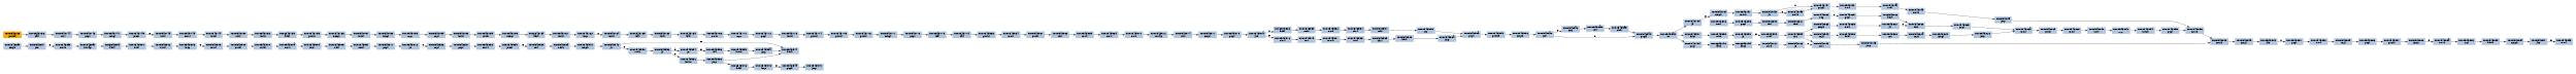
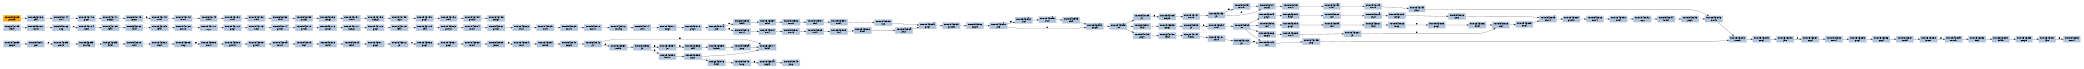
  strict digraph {
    rankdir=LR
    node [color=lightsteelblue fillcolor=lightsteelblue shape=rectangle style=filled]
    edge [color="#000000"]
    n1 [label="0x00543944\naddl"]
    n2 [label="0x00543946\naddl"]
    n3 [label="0x00543948\nloop"]
    n4 [label="0x0054394a\npopa"]
    n5 [label="0x005438e6\npopl"]
    n6 [label="0x005438e7\npushl"]
    n7 [label="0x005438e8\njecxz"]
    n8 [label="0x005438ea\nmovb"]
    n9 [label="0x00543746\npopl"]
    n10 [label="0x00543747\nxchgl"]
    n11 [label="0x00543749\njecxz"]
    n12 [label="0x0054374b\nsubl"]
    n13 [label="0x00543756\nxchgl"]
    n14 [label="0x00543757\nlodsl"]
    n15 [label="0x00543758\nxchgl"]
    n16 [label="0x00543759\nrepz"]
    n17 [label="0x0054375f\naddl"]
    n18 [label="0x00543761\nlodsl"]
    n19 [label="0x00543762\nloop"]
    n20 [label="0x00543764\nlodsl"]
    n21 [label="0x00543954\nje"]
    n22 [label="0x00543956\nshll"]
    n23 [label="0x00543959\nlodsb"]
    n24 [label="0x0054395a\njmp"]
    n25 [label="0x0054393f\nlodsb"]
    n26 [label="0x00543940\ncmpb"]
    n27 [label="0x00543942\njb"]
    n28 [label="0x00543950\nsubb"]
    n29 [label="0x005438ec\nincl"]
    n30 [label="0x00543952\njb"]
    n31 [label="0x0054395c\nlodsw"]
    n32 [label="0x005438d9\ncmpl"]
    n33 [label="0x005438dc\njae"]
    n34 [label="0x005438e1\npopl"]
    n35 [label="0x005438e2\nmovl"]
    n36 [label="0x00543997\nsubl"]
    n37 [label="0x00543999\nstc"]
    n38 [label="0x0054399a\npopl"]
    n39 [label="0x0054399b\npushfl"]
    n40 [label="0x00543992\nmovl"]
    n41 [label="0x00543994\nshrl"]
    n42 [label="0x005438d5\npopl"]
    n43 [label="0x005438d6\nmovb"]
    n44 [label="0x005438d8\nstosb"]
    n45 [label="0x00543909\npushl"]
    n46 [label="0x0054390a\nmovl"]
    n47 [label="0x0054390d\nincl"]
    n48 [label="0x0054390e\nlodsl"]
    n49 [label="0x00543774\npushl"]
    n50 [label="0x00543775\npushl"]
    n51 [label="0x00543776\npushl"]
    n52 [label="0x00543777\nxchgl"]
    n53 [label="0x0054377d\ncall"]
    n54 [label="0x00543963\npushl"]
    n55 [label="0x00543964\nmovl"]
    n56 [label="0x00543967\npushl"]
    n57 [label="0x0054395e\njmp"]
    n58 [label="0x00543765\nleal"]
    n59 [label="0x00543768\naddl"]
    n60 [label="0x0054376b\nleal"]
    n61 [label="0x0054376e\nmovb"]
    n62 [label="0x005439e0\nret"]
    n63 [label="0x0054382a\npopl"]
    n64 [label="0x0054382b\nxchgl"]
    n65 [label="0x0054382c\njmp"]
    n66 [label="0x0054396b\nmull"]
    n67 [label="0x0054396d\nmovl"]
    n68 [label="0x00543970\nmovl"]
    n69 [label="0x00543972\nbswap"]
    n70 [label="0x005438f3\nmovl"]
    n71 [label="0x005438f5\ncmpb"]
    n72 [label="0x005438f7\njne"]
    n73 [label="0x005438f9\nmovb"]
    n74 [label="0x00543863\ncmpb"]
    n75 [label="0x00543865\nmovl"]
    n76 [label="0x00543867\njb"]
    n77 [label="0x005438c8\nincl"]
    n78 [label="0x0054374d\nmovl"]
    n79 [label="0x0054374f\nlodsl"]
    n80 [label="0x00543750\nsubl"]
    n81 [label="0x005438ce\nmovl"]
    n82 [label="0x005438d0\nsubl"]
    n83 [label="0x005438d2\nrepz"]
-   n84 [label="0x005438d4\nlodsb"]
+   n84 [label="0x005438d4\nlodsl"]
    n85 [label="0x0054390f\ntestl"]
    n86 [label="0x00543911\npopl"]
    n87 [label="0x00543912\nje"]
    n88 [color=lightgrey fillcolor=orange label="0x00543735\npusha"]
    n89 [label="0x00543736\ncall"]
    n90 [label="0x00543744\nxorl"]
    n91 [label="0x005439a9\nshll"]
    n92 [label="0x005439ad\npopfl"]
    n93 [label="0x005439ae\nret"]
    n94 [label="0x005437ed\njb"]
    n95 [label="0x005437bd\npopl"]
    n96 [label="0x005439b7\nadcl"]
    n97 [label="0x005437fd\nmovb"]
    n98 [label="0x005437ff\njmp"]
    n99 [label="0x00543968\nshrl"]
    n100 [label="0x005437ef\ncmpb"]
    n101 [label="0x005437f1\nmovb"]
    n102 [label="0x005437f3\njb"]
    n103 [label="0x005439a0\njne"]
    n104 [label="0x005439a2\nincl"]
    n105 [label="0x005439a5\nshll"]
    n106 [label="0x0054397f\nxorl"]
    n107 [label="0x00543981\nmovb"]
    n108 [label="0x00543983\nsubl"]
    n109 [label="0x00543985\nshrl"]
    n110 [label="0x00543974\nsubl"]
    n111 [label="0x00543977\ncmpl"]
    n112 [label="0x00543979\npopl"]
    n113 [label="0x0054397a\njbe"]
    n114 [label="0x00543936\npopl"]
    n115 [label="0x00543937\npopl"]
    n116 [label="0x005437be\nlahf"]
-   n117 [label="0x005439b9\nsubb"]
+   n117 [label="0x005439b9\ncmpl"]
    n118 [label="0x005438fb\nbswap"]
    n119 [label="0x005438fd\naddl"]
    n120 [label="0x00543900\nsubl"]
    n121 [label="0x005438ed\naddb"]
    n122 [label="0x005438ef\ncmpb"]
    n123 [label="0x005438f1\njae"]
    n124 [label="0x0054375b\npopl"]
    n125 [label="0x0054375c\nlodsl"]
    n126 [label="0x0054375d\npushl"]
    n127 [label="0x0054398f\nsubl"]
    n128 [label="0x00543755\npushl"]
    n129 [label="0x005438ca\nmovl"]
    n130 [label="0x005438c9\npopl"]
    n131 [label="0x005438cd\npushl"]
    n132 [label="0x005438c1\nadcl"]
    n133 [label="0x005438c3\nloop"]
    n134 [label="0x005438c5\npopl"]
    n135 [label="0x005438c6\naddl"]
    n136 [label="0x0054375e\nxchgl"]
    n137 [label="0x00543753\naddl"]
    n138 [label="0x0054394b\njmp"]
    n139 [label="0x005437bf\nadcb"]
    n140 [label="0x005437c1\nshrb"]
    n141 [label="0x0054398c\naddl"]
    n142 [label="0x0054399c\ncmpb"]
    n143 [label="0x005437d3\nxorl"]
    n144 [label="0x005437d5\njmp"]
    n145 [label="0x0054397c\nmovl"]
    n146 [label="0x0054393d\nxorl"]
    n147 [label="0x00543938\nmovl"]
    n148 [label="0x0054393b\njecxz"]
    n149 [label="0x00543778\npopl"]
    n150 [label="0x00543779\nleal"]
    n151 [label="0x005438e5\npopl"]
    n152 [label="0x00543770\nrepz"]
    n153 [label="0x00543772\npopl"]
    n154 [label="0x00543773\nlodsl"]
    n155 [label="0x005437f7\npushl"]
    n156 [label="0x005437f8\nmovl"]
    n157 [label="0x005437fa\nsubl"]
    n158 [label="0x00543988\naddl"]
    n159 [label="0x0054398a\njmp"]
    n160 [label="0x00543752\nlodsl"]
    n161 [label="0x00543902\nstosl"]
    n162 [label="0x00543903\nloop"]
    n163 [label="0x00543905\nmovl"]
    n164 [label="0x00543908\npushl"]
    n165 [label="0x005439bf\nret"]
    n166 [label="0x005438bc\nxorl"]
    n167 [label="0x005439dd\npopl"]
    n168 [label="0x005438be\npopl"]
    n169 [label="0x005439de\naddl"]
    n170 [label="0x005438bf\nshrl"]
    n171 [label="0x005437f5\nmovb"]
    n172 [label="0x005439bb\njb"]
    n173 [label="0x005439bd\nsubl"]
    n174 [label="0x005437c3\nje"]
    n2 -> n3
    n3 -> n4 [label=F]
    n4 -> n138
    n5 -> n6
    n6 -> n7
    n7 -> n8 [label=F]
    n8 -> n29
    n9 -> n10
    n10 -> n11
    n11 -> n12 [label=F]
    n12 -> n78
    n13 -> n14
    n14 -> n15
    n15 -> n16
    n16 -> n124
    n17 -> n18
    n18 -> n19
    n19 -> n20 [label=T]
    n20 -> n58
    n21 -> n22 [label=F]
    n22 -> n23
    n23 -> n24
    n24 -> n1
    n25 -> n26
    n26 -> n27
    n27 -> n1 [label=F]
    n27 -> n28 [label=T]
    n28 -> n30
    n29 -> n121
    n30 -> n21 [label=F]
    n30 -> n31 [label=T]
    n31 -> n57
    n32 -> n33
    n33 -> n34 [label=T]
    n34 -> n35
    n35 -> n151
    n36 -> n37
    n37 -> n38
    n38 -> n39
    n39 -> n142
    n40 -> n41
    n41 -> n36
    n42 -> n43
    n43 -> n44
    n44 -> n32
    n45 -> n46
    n46 -> n47
    n47 -> n48
    n48 -> n85
    n49 -> n50
    n50 -> n51
    n51 -> n52
    n52 -> n149
    n53 -> n54
    n54 -> n55
    n55 -> n56
    n56 -> n99
    n57 -> n1
    n57 -> n2
    n58 -> n59
    n59 -> n60
    n60 -> n61
    n61 -> n152
    n62 -> n63
    n63 -> n64
    n64 -> n65
    n65 -> n129
    n66 -> n67
    n67 -> n68
    n68 -> n69
    n69 -> n110
    n71 -> n72
    n72 -> n73 [label=F]
    n73 -> n118
    n74 -> n75
    n75 -> n76
    n76 -> n77 [label=T]
    n77 -> n130
    n78 -> n79
    n79 -> n80
    n80 -> n160
    n81 -> n82
    n82 -> n83
    n83 -> n84
    n84 -> n42
    n85 -> n86
    n86 -> n87
    n87 -> n114 [label=T]
    n88 -> n89
    n89 -> n90
    n90 -> n9
    n91 -> n92
    n92 -> n93
    n93 -> n94
    n93 -> n95
    n93 -> n96
    n94 -> n100 [label=F]
    n95 -> n116
    n96 -> n117
    n97 -> n98
    n98 -> n43
    n99 -> n66
    n100 -> n101
    n101 -> n102
    n102 -> n155 [label=T]
    n102 -> n171 [label=F]
    n103 -> n92 [label=T]
    n103 -> n104 [label=F]
    n104 -> n105
    n105 -> n91
    n106 -> n107
    n107 -> n108
    n108 -> n109
    n109 -> n158
    n110 -> n111
    n111 -> n112
    n112 -> n113
    n113 -> n141 [label=T]
    n113 -> n145 [label=F]
    n114 -> n115
    n115 -> n147
    n116 -> n139
    n117 -> n172
    n118 -> n119
    n119 -> n120
    n120 -> n161
    n121 -> n122
    n122 -> n123
    n123 -> n70 [label=F]
    n124 -> n125
    n125 -> n126
    n126 -> n136
    n127 -> n40
    n128 -> n13
    n129 -> n131
    n130 -> n129
    n131 -> n81
    n132 -> n133
    n133 -> n134 [label=F]
    n134 -> n135
    n135 -> n77
-   n136 -> n17
    n137 -> n128
    n139 -> n140
    n140 -> n174
    n141 -> n127
    n142 -> n103
    n143 -> n144
    n144 -> n44
    n145 -> n106
    n146 -> n25
    n147 -> n148
    n148 -> n146 [label=F]
    n149 -> n150
    n150 -> n53
    n151 -> n5
    n152 -> n153
    n153 -> n154
    n154 -> n49
    n155 -> n156
    n156 -> n157
    n157 -> n97
    n158 -> n159
    n159 -> n38
    n160 -> n137
    n161 -> n162
    n162 -> n163 [label=F]
    n163 -> n164
    n164 -> n45
    n165 -> n74
    n165 -> n143
+   n165 -> n166
    n165 -> n167
    n166 -> n168
    n167 -> n169
    n168 -> n170
    n169 -> n62
    n170 -> n132
    n171 -> n155
    n172 -> n173 [label=F]
    n173 -> n165
    n174 -> n143 [label=T]
  }
